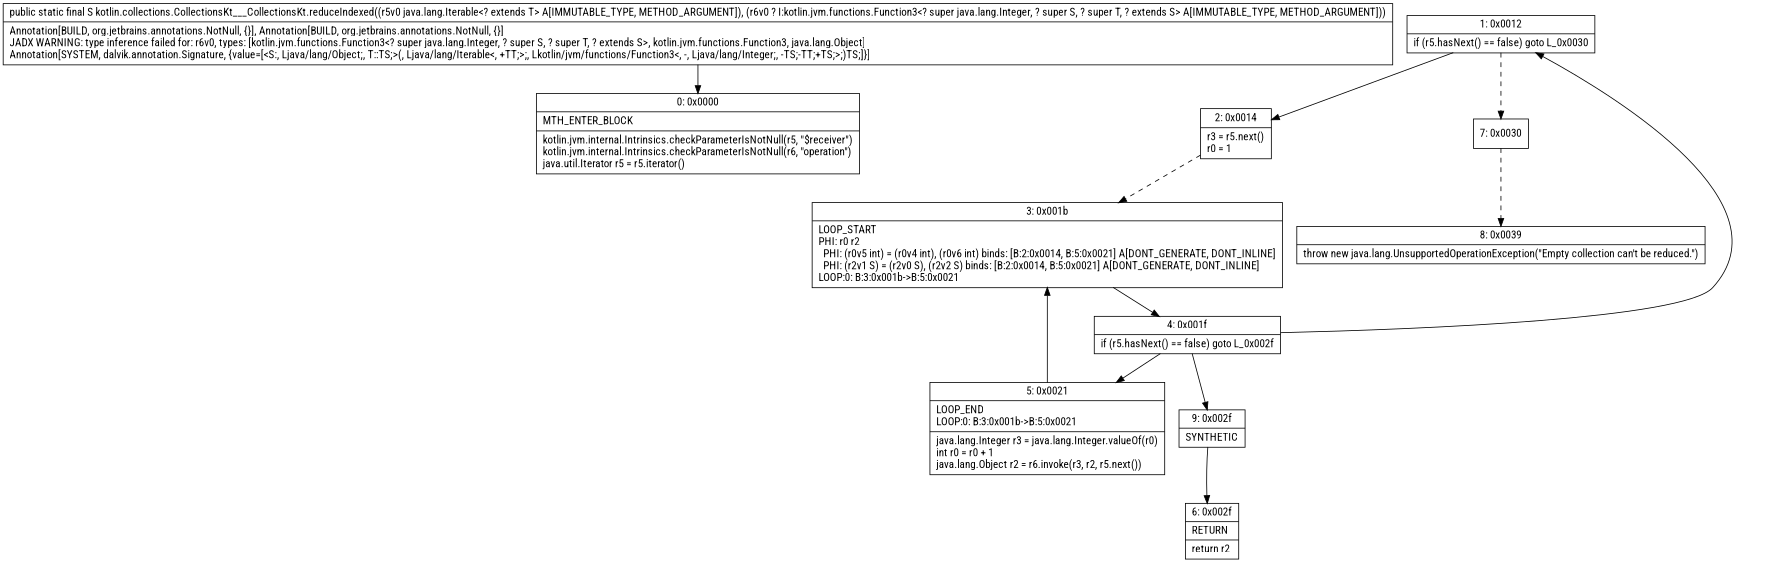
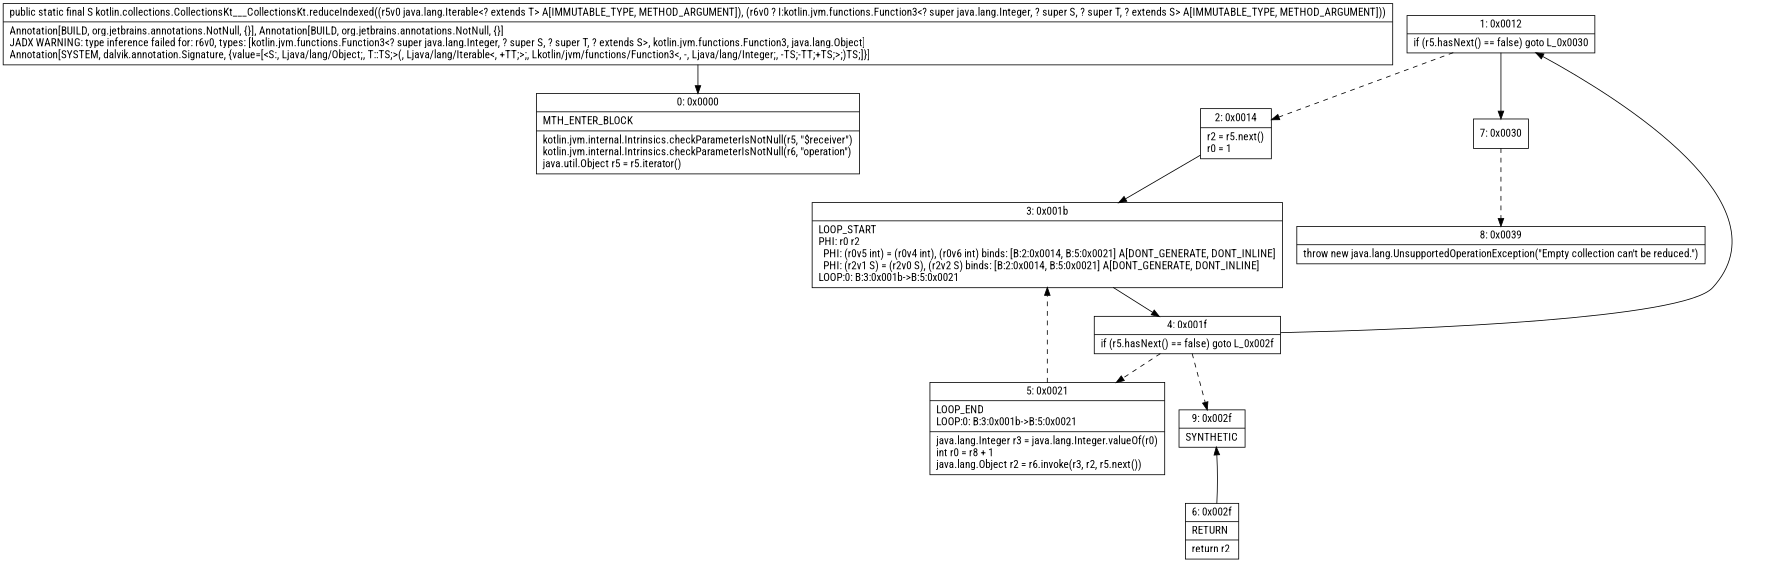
  digraph {
    fontname="Roboto Condensed"
    node [fontname="Roboto Condensed" shape=record]
    edge [fontname="Roboto Condensed"]
-   n1 [label="{0\:\ 0x0000|MTH_ENTER_BLOCK\l|kotlin.jvm.internal.Intrinsics.checkParameterIsNotNull(r5, \"$receiver\")\lkotlin.jvm.internal.Intrinsics.checkParameterIsNotNull(r6, \"operation\")\ljava.util.Iterator r5 = r5.iterator()\l}"]
+   n1 [label="{0\:\ 0x0000|MTH_ENTER_BLOCK\l|kotlin.jvm.internal.Intrinsics.checkParameterIsNotNull(r5, \"$receiver\")\lkotlin.jvm.internal.Intrinsics.checkParameterIsNotNull(r6, \"operation\")\ljava.util.Object r5 = r5.iterator()\l}"]
    n2 [label="{1\:\ 0x0012|if (r5.hasNext() == false) goto L_0x0030\l}"]
-   n3 [label="{2\:\ 0x0014|r3 = r5.next()\lr0 = 1\l}"]
+   n3 [label="{2\:\ 0x0014|r2 = r5.next()\lr0 = 1\l}"]
    n4 [label="{7\:\ 0x0030}"]
    n5 [label="{3\:\ 0x001b|LOOP_START\lPHI: r0 r2 \l  PHI: (r0v5 int) = (r0v4 int), (r0v6 int) binds: [B:2:0x0014, B:5:0x0021] A[DONT_GENERATE, DONT_INLINE]\l  PHI: (r2v1 S) = (r2v0 S), (r2v2 S) binds: [B:2:0x0014, B:5:0x0021] A[DONT_GENERATE, DONT_INLINE]\lLOOP:0: B:3:0x001b\-\>B:5:0x0021\l}"]
    n6 [label="{8\:\ 0x0039|throw new java.lang.UnsupportedOperationException(\"Empty collection can't be reduced.\")\l}"]
    n7 [label="{4\:\ 0x001f|if (r5.hasNext() == false) goto L_0x002f\l}"]
-   n8 [label="{5\:\ 0x0021|LOOP_END\lLOOP:0: B:3:0x001b\-\>B:5:0x0021\l|java.lang.Integer r3 = java.lang.Integer.valueOf(r0)\lint r0 = r0 + 1\ljava.lang.Object r2 = r6.invoke(r3, r2, r5.next())\l}"]
+   n8 [label="{5\:\ 0x0021|LOOP_END\lLOOP:0: B:3:0x001b\-\>B:5:0x0021\l|java.lang.Integer r3 = java.lang.Integer.valueOf(r0)\lint r0 = r8 + 1\ljava.lang.Object r2 = r6.invoke(r3, r2, r5.next())\l}"]
    n9 [label="{9\:\ 0x002f|SYNTHETIC\l}"]
    n10 [label="{6\:\ 0x002f|RETURN\l|return r2\l}"]
    n11 [label="{public static final S kotlin.collections.CollectionsKt___CollectionsKt.reduceIndexed((r5v0 java.lang.Iterable\<? extends T\> A[IMMUTABLE_TYPE, METHOD_ARGUMENT]), (r6v0 ? I:kotlin.jvm.functions.Function3\<? super java.lang.Integer, ? super S, ? super T, ? extends S\> A[IMMUTABLE_TYPE, METHOD_ARGUMENT]))  | Annotation[BUILD, org.jetbrains.annotations.NotNull, \{\}], Annotation[BUILD, org.jetbrains.annotations.NotNull, \{\}]\lJADX WARNING: type inference failed for: r6v0, types: [kotlin.jvm.functions.Function3\<? super java.lang.Integer, ? super S, ? super T, ? extends S\>, kotlin.jvm.functions.Function3, java.lang.Object]\lAnnotation[SYSTEM, dalvik.annotation.Signature, \{value=[\<S:, Ljava\/lang\/Object;, T::TS;\>(, Ljava\/lang\/Iterable\<, +TT;\>;, Lkotlin\/jvm\/functions\/Function3\<, \-, Ljava\/lang\/Integer;, \-TS;\-TT;+TS;\>;)TS;]\}]\l}"]
-   n2 -> n3 [style=solid]
-   n2 -> n4 [style=dashed]
-   n3 -> n5 [style=dashed]
+   n2 -> n3 [style=dashed]
+   n2 -> n4
+   n3 -> n5
    n4 -> n6 [style=dashed]
    n5 -> n7
    n7 -> n2
-   n7 -> n8 [style=solid]
-   n7 -> n9
-   n8 -> n5
-   n9 -> n10
+   n7 -> n8 [style=dashed]
+   n7 -> n9 [style=dashed]
+   n8 -> n5 [style=dashed]
+   n10 -> n9
    n11 -> n1
  }
